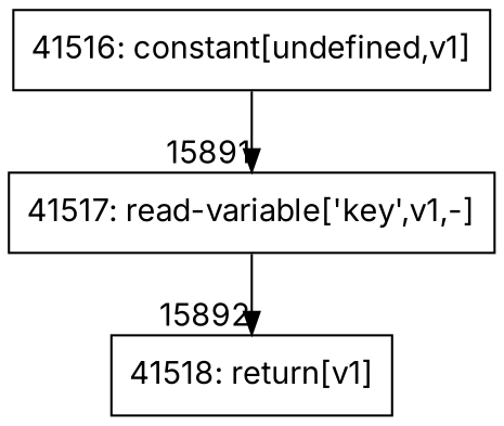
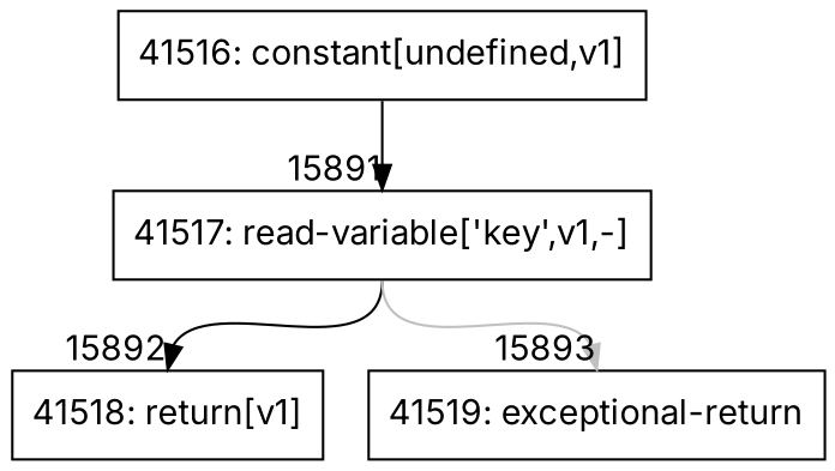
  digraph {
    fontname=Inter
    rankdir=TD
    node [fontname=Inter shape=record]
    edge [fontname=Inter headport=n tailport=s]
    n1 [label="{41516: constant[undefined,v1]}"]
    n2 [label="{41517: read-variable['key',v1,-]}"]
    n3 [label="{41518: return[v1]}"]
+   n4 [label="{41519: exceptional-return}"]
    n1 -> n2 [headlabel="      15891"]
    n2 -> n3 [headlabel="      15892"]
+   n2 -> n4 [color=gray headlabel="      15893"]
  }
